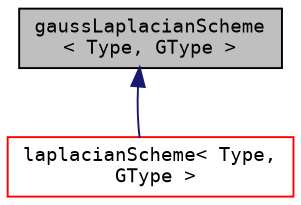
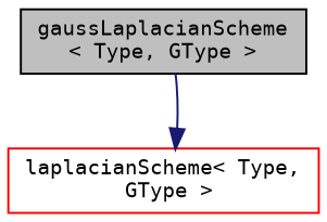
  digraph {
    fontname="DejaVu Sans Mono"
    node [fontname="DejaVu Sans Mono" fontsize=10 shape=record]
    n1 [color=black fillcolor=grey75 fontcolor=black height=0.2 label="gaussLaplacianScheme\l\< Type, GType \>" style=filled width=0.4]
    n2 [color=red height=0.2 label="laplacianScheme\< Type,\l GType \>" width=0.4]
-   n1 -> n2 [color=midnightblue dir=back fontname="DejaVu Sans Mono" fontsize=10 labelfontname=FreeSans labelfontsize=10 style=solid]
+   n2 -> n1 [color=midnightblue dir=back fontname="DejaVu Sans Mono" fontsize=10 labelfontname=FreeSans labelfontsize=10 style=solid]
  }
